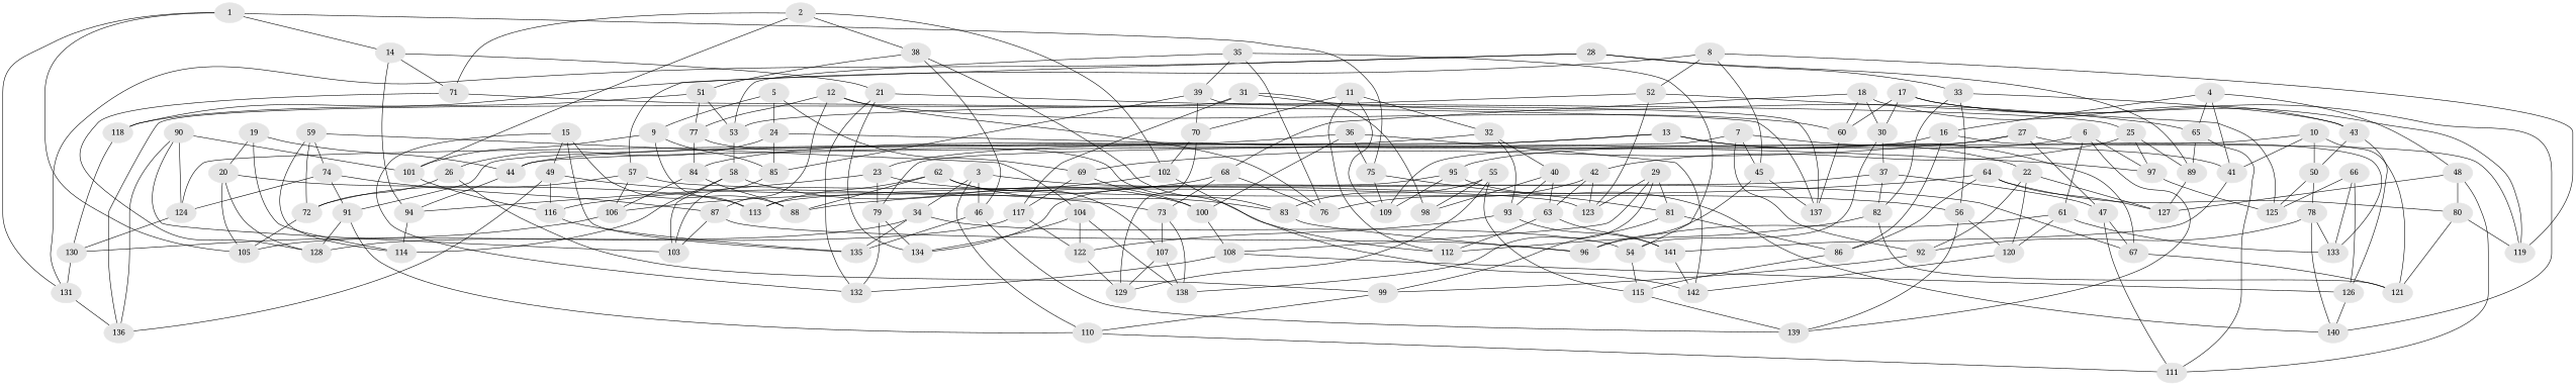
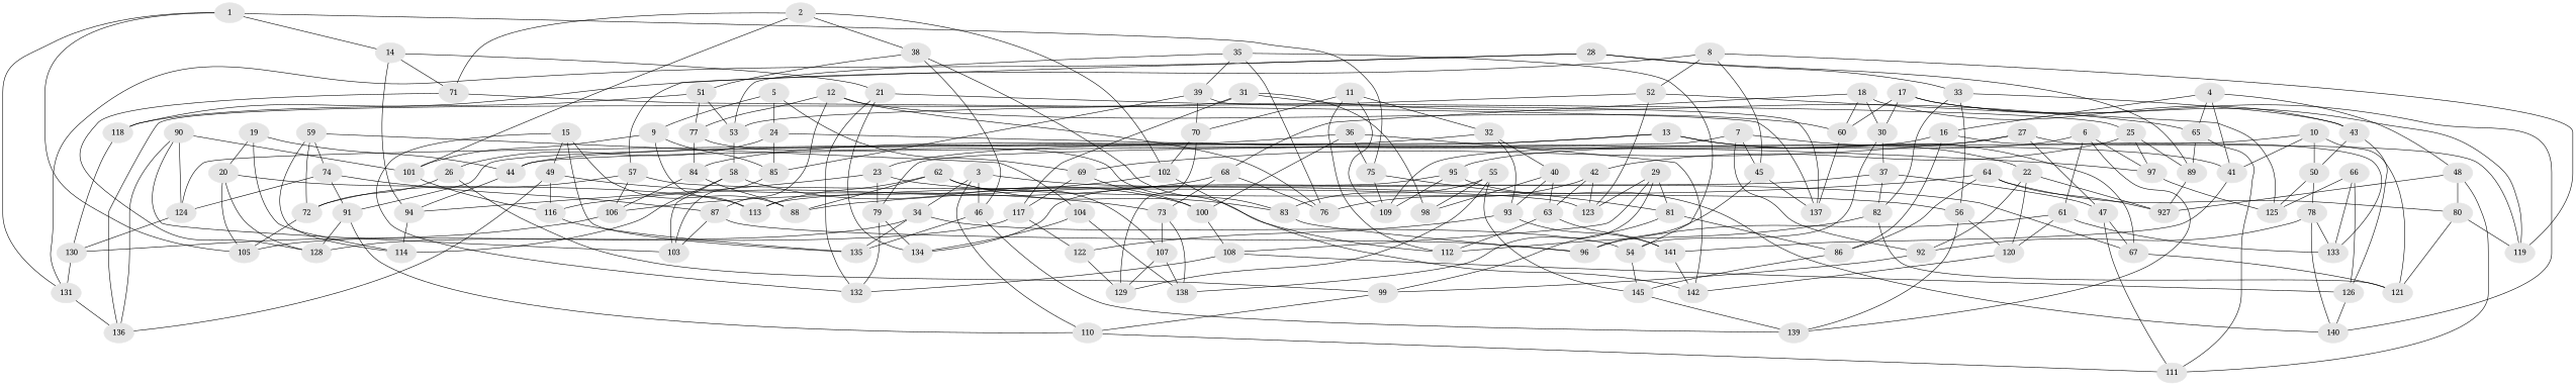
  graph {
    fontname="Noto Serif"
    node [color=gray90 fontname="Noto Serif" style=filled]
    edge [fontname="Noto Serif"]
    1
    14
    75
    105
    131
    71
    21
    94
    109
    81
    136
    2
    38
    101
    102
    46
    51
    83
    128
    137
    116
    142
    106
    3
    34
    67
    110
    135
    54
    139
    121
    111
    4
    16
    41
    48
    65
    44
    86
    133
    141
-   127
+   127 [label=927]
    80
    89
    5
    9
    24
    69
    85
    113
    19
    20
    114
    97
    26
    117
    100
    6
    61
    95
    120
    96
    140
    134
    125
    7
    45
    79
    92
    132
    99
    8
    52
    118
    119
    123
    53
    130
    103
    10
    50
    78
    11
    32
    70
    112
    40
    84
    93
    129
    12
    60
    76
    77
    87
    13
    22
    23
    91
    56
    25
    15
    49
    88
    73
-   115
+   115 [label=145]
    17
    30
    37
    18
    43
    68
    126
    42
    72
    63
    66
    27
    47
    28
    33
    57
    82
    29
    108
    138
    31
    98
    122
    35
    39
    58
    36
    124
    107
    55
    59
    74
    104
    62
    64
    90
    1 -- 14
    1 -- 75
    1 -- 105
    1 -- 131
    14 -- 71
    14 -- 21
    14 -- 94
    75 -- 109
    75 -- 81
    131 -- 136
    71 -- 128
    71 -- 137
    21 -- 134
    21 -- 132
    21 -- 25
    94 -- 114
    81 -- 86
    81 -- 99
    2 -- 71
    2 -- 38
    2 -- 101
    2 -- 102
    38 -- 46
    38 -- 51
    38 -- 83
    101 -- 116
    102 -- 142
    102 -- 106
    46 -- 135
    46 -- 139
    51 -- 118
    51 -- 53
    51 -- 77
    83 -- 96
    116 -- 135
    106 -- 130
    3 -- 46
    3 -- 34
    3 -- 67
    3 -- 110
    34 -- 105
    34 -- 135
    34 -- 54
    67 -- 121
    110 -- 111
    54 -- 115
    4 -- 16
    4 -- 41
    4 -- 48
    4 -- 65
    16 -- 44
    16 -- 86
    16 -- 133
    41 -- 141
    48 -- 111
    48 -- 127
    48 -- 80
    65 -- 111
    65 -- 89
    44 -- 94
    86 -- 115
    141 -- 142
    80 -- 121
    80 -- 119
    89 -- 127
    5 -- 9
    5 -- 24
    5 -- 69
    9 -- 101
    9 -- 85
    9 -- 113
    24 -- 85
    24 -- 97
    24 -- 26
    69 -- 117
    69 -- 100
    85 -- 103
    19 -- 44
    19 -- 20
    19 -- 114
    20 -- 105
    20 -- 128
    20 -- 113
    97 -- 125
    26 -- 99
    26 -- 72
    117 -- 128
    117 -- 122
    100 -- 108
    6 -- 139
    6 -- 97
    6 -- 61
    6 -- 95
    61 -- 133
    61 -- 120
    61 -- 96
    95 -- 109
    95 -- 140
    95 -- 134
    120 -- 142
    7 -- 41
    7 -- 45
    7 -- 79
    7 -- 92
    45 -- 137
    45 -- 96
    79 -- 134
    79 -- 132
    92 -- 99
    99 -- 110
    8 -- 45
    8 -- 52
    8 -- 118
    8 -- 119
    52 -- 125
    52 -- 123
    52 -- 53
    118 -- 130
    53 -- 58
    130 -- 131
    10 -- 121
    10 -- 41
    10 -- 44
    10 -- 50
    50 -- 125
    50 -- 78
    78 -- 133
    78 -- 140
    78 -- 92
    11 -- 109
    11 -- 32
    11 -- 70
    11 -- 112
    32 -- 40
    32 -- 84
    32 -- 93
    70 -- 102
    70 -- 129
    40 -- 93
    40 -- 63
    40 -- 98
    84 -- 106
    84 -- 88
    93 -- 141
    93 -- 122
    12 -- 60
    12 -- 76
    12 -- 77
    12 -- 87
    60 -- 137
    77 -- 112
    77 -- 84
    87 -- 96
    87 -- 103
    13 -- 67
    13 -- 22
    13 -- 23
    13 -- 91
    22 -- 127
    22 -- 120
    22 -- 92
    23 -- 94
    23 -- 79
    23 -- 56
    91 -- 128
    91 -- 110
    56 -- 139
    56 -- 120
    25 -- 89
    25 -- 97
    25 -- 42
    15 -- 135
    15 -- 132
    15 -- 49
    15 -- 88
    49 -- 136
    49 -- 116
    49 -- 73
    73 -- 138
    73 -- 107
    115 -- 139
    17 -- 140
    17 -- 119
    17 -- 60
    17 -- 30
    30 -- 54
    30 -- 37
    37 -- 113
    37 -- 47
    37 -- 82
    18 -- 60
    18 -- 30
    18 -- 43
    18 -- 68
    43 -- 50
    43 -- 126
    68 -- 116
    68 -- 76
    68 -- 73
    126 -- 140
    42 -- 123
    42 -- 76
    42 -- 63
    72 -- 105
    63 -- 141
    63 -- 112
    66 -- 133
    66 -- 125
    66 -- 126
    27 -- 109
    27 -- 69
    27 -- 119
    27 -- 47
    47 -- 67
    47 -- 111
    28 -- 131
    28 -- 89
    28 -- 33
    28 -- 57
    33 -- 56
    33 -- 43
    33 -- 82
    57 -- 106
    57 -- 123
    57 -- 72
    82 -- 121
    82 -- 112
    29 -- 81
    29 -- 123
    29 -- 108
    29 -- 138
    108 -- 132
    108 -- 126
    31 -- 136
    31 -- 65
    31 -- 117
    31 -- 98
    122 -- 129
    35 -- 54
    35 -- 53
    35 -- 76
    35 -- 39
    39 -- 137
    39 -- 85
    39 -- 70
    58 -- 114
    58 -- 100
    58 -- 103
    36 -- 75
    36 -- 142
    36 -- 100
    36 -- 124
    124 -- 130
    107 -- 129
    107 -- 138
    55 -- 83
    55 -- 129
    55 -- 115
    55 -- 98
    59 -- 114
    59 -- 72
    59 -- 74
    59 -- 104
    74 -- 87
    74 -- 91
    74 -- 124
    104 -- 134
    104 -- 138
-   104 -- 122
    62 -- 83
    62 -- 113
    62 -- 88
    62 -- 107
    64 -- 86
    64 -- 127
    64 -- 80
    64 -- 88
    90 -- 136
    90 -- 101
    90 -- 103
    90 -- 124
  }
